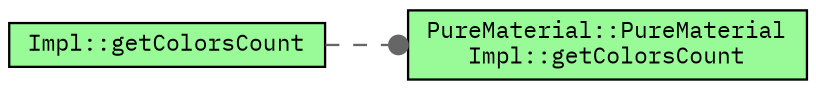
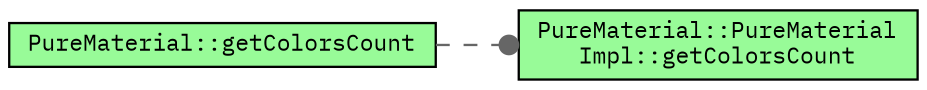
  digraph {
    rankdir=LR
    fontname="IBM Plex Mono"
    node [color=black fillcolor=palegreen fontname="IBM Plex Mono" fontsize=10 shape=record style=filled]
-   n1 [fontcolor=black height=0.2 label="Impl::getColorsCount" width=0.4]
+   n1 [fontcolor=black height=0.2 label="PureMaterial::getColorsCount" width=0.4]
    n2 [height=0.2 label="PureMaterial::PureMaterial\lImpl::getColorsCount" width=0.4]
    n1 -> n2 [color=gray40 fontname="IBM Plex Mono" fontsize=10 labelfontname=Helvetica labelfontsize=10 style=dashed arrowhead=dot]
  }
